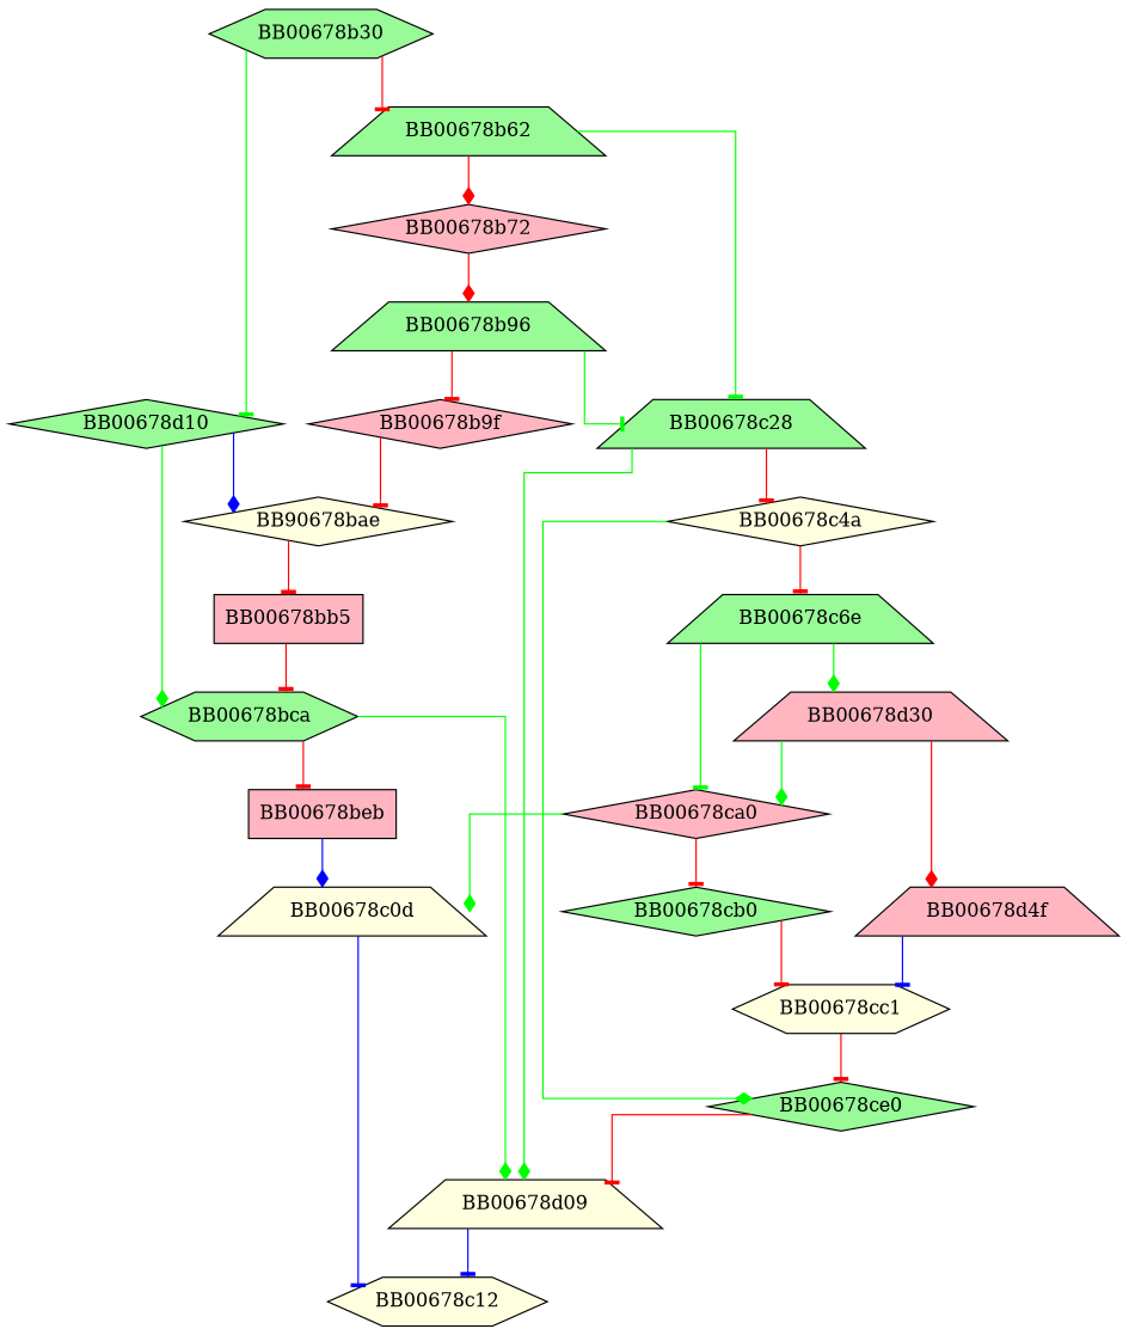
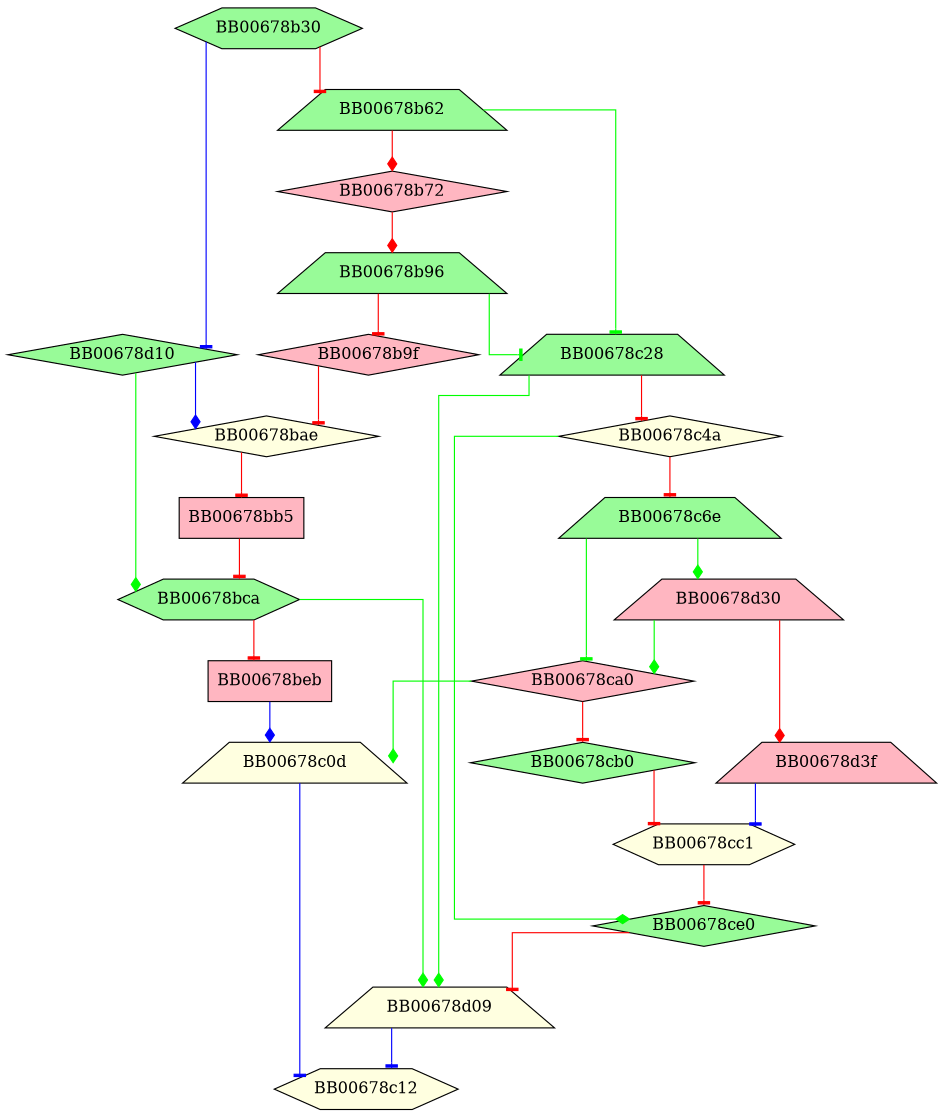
  digraph {
    splines=ortho
    node [fillcolor=palegreen shape=diamond style=filled]
    edge [arrowhead=tee color=red]
    BB00678b30 [shape=hexagon]
    BB00678d10
    BB00678b62 [shape=trapezium]
-   BB00678bae [fillcolor=lightyellow label=BB90678bae]
+   BB00678bae [fillcolor=lightyellow]
    BB00678bca [shape=hexagon]
    BB00678c28 [shape=trapezium]
    BB00678b72 [fillcolor=lightpink]
    BB00678bb5 [fillcolor=lightpink shape=box]
    BB00678d09 [fillcolor=lightyellow shape=trapezium]
    BB00678c4a [fillcolor=lightyellow]
    BB00678b96 [shape=trapezium]
    BB00678c12 [fillcolor=lightyellow shape=hexagon]
    BB00678ce0
    BB00678c6e [shape=trapezium]
    BB00678b9f [fillcolor=lightpink]
    BB00678beb [fillcolor=lightpink shape=box]
    BB00678c0d [fillcolor=lightyellow shape=trapezium]
    BB00678d30 [fillcolor=lightpink shape=trapezium]
    BB00678ca0 [fillcolor=lightpink]
-   BB00678d4f [fillcolor=lightpink shape=trapezium]
+   BB00678d4f [fillcolor=lightpink shape=trapezium label=BB00678d3f]
    BB00678cb0
    BB00678cc1 [fillcolor=lightyellow shape=hexagon]
-   BB00678b30 -> BB00678d10 [color=green]
+   BB00678b30 -> BB00678d10 [color=blue]
    BB00678b30 -> BB00678b62
    BB00678d10 -> BB00678bae [arrowhead=diamond color=blue]
    BB00678d10 -> BB00678bca [arrowhead=diamond color=green]
    BB00678b62 -> BB00678c28 [color=green]
    BB00678b62 -> BB00678b72 [arrowhead=diamond]
    BB00678bae -> BB00678bb5
    BB00678bca -> BB00678d09 [arrowhead=diamond color=green]
    BB00678bca -> BB00678beb
    BB00678c28 -> BB00678d09 [arrowhead=diamond color=green]
    BB00678c28 -> BB00678c4a
    BB00678b72 -> BB00678b96 [arrowhead=diamond]
    BB00678bb5 -> BB00678bca
    BB00678d09 -> BB00678c12 [color=blue]
    BB00678c4a -> BB00678ce0 [arrowhead=diamond color=green]
    BB00678c4a -> BB00678c6e
    BB00678b96 -> BB00678c28 [color=green]
    BB00678b96 -> BB00678b9f
    BB00678ce0 -> BB00678d09
    BB00678c6e -> BB00678d30 [arrowhead=diamond color=green]
    BB00678c6e -> BB00678ca0 [color=green]
    BB00678b9f -> BB00678bae
    BB00678beb -> BB00678c0d [arrowhead=diamond color=blue]
    BB00678c0d -> BB00678c12 [color=blue]
    BB00678d30 -> BB00678ca0 [arrowhead=diamond color=green]
    BB00678d30 -> BB00678d4f [arrowhead=diamond]
    BB00678ca0 -> BB00678c0d [arrowhead=diamond color=green]
    BB00678ca0 -> BB00678cb0
    BB00678d4f -> BB00678cc1 [color=blue]
    BB00678cb0 -> BB00678cc1
    BB00678cc1 -> BB00678ce0
  }
